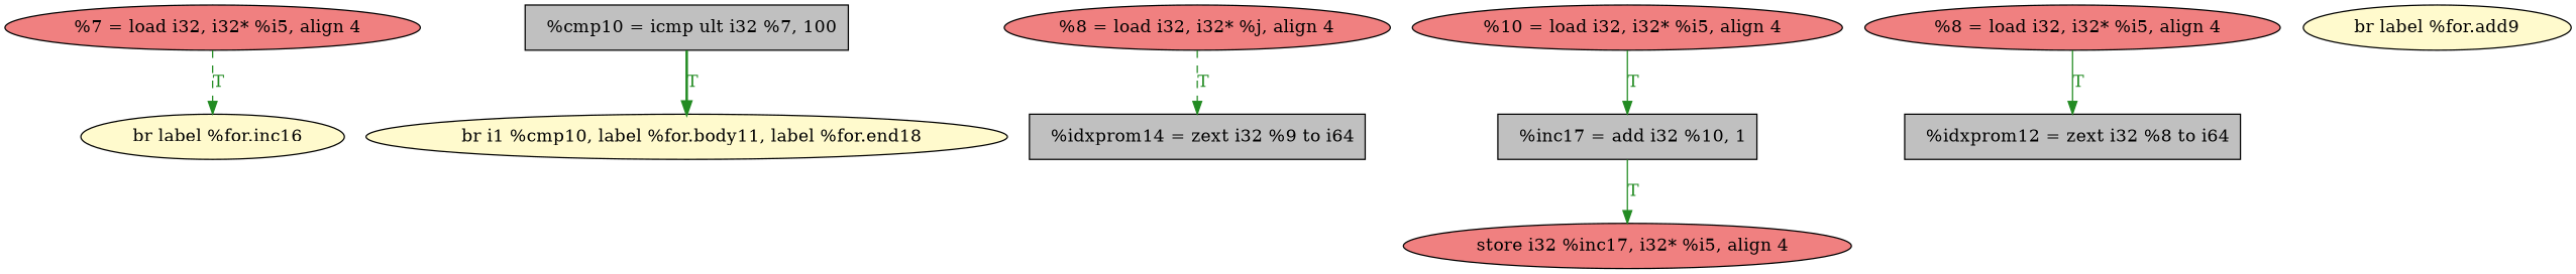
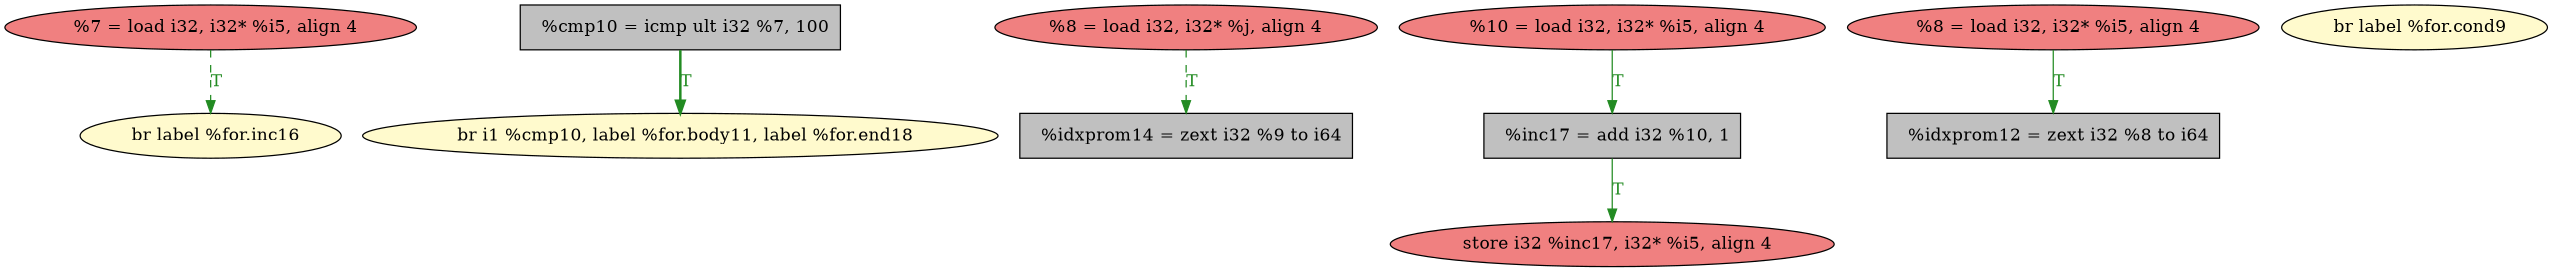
  digraph {
    node [fillcolor=lightcoral shape=ellipse style=filled]
    edge [color=forestgreen fontcolor=forestgreen style=solid]
    n1 [fillcolor=lemonchiffon label="  br label %for.inc16"]
    n2 [fillcolor=lemonchiffon label="  br i1 %cmp10, label %for.body11, label %for.end18"]
    n3 [label="  %7 = load i32, i32* %i5, align 4"]
    n4 [fillcolor=grey label="  %cmp10 = icmp ult i32 %7, 100" shape=rectangle]
    n5 [label="%8 = load i32, i32* %j, align 4"]
    n6 [fillcolor=grey label="  %idxprom14 = zext i32 %9 to i64" shape=rectangle]
    n7 [label="  store i32 %inc17, i32* %i5, align 4"]
    n8 [fillcolor=grey label="  %inc17 = add i32 %10, 1" shape=rectangle]
    n9 [label="  %8 = load i32, i32* %i5, align 4"]
    n10 [fillcolor=grey label="  %idxprom12 = zext i32 %8 to i64" shape=rectangle]
-   n11 [fillcolor=lemonchiffon label="br label %for.add9"]
+   n11 [fillcolor=lemonchiffon label="  br label %for.cond9"]
    n12 [label="  %10 = load i32, i32* %i5, align 4"]
    n3 -> n1 [label=T style=dashed]
    n4 -> n2 [label=T style=bold]
    n5 -> n6 [label=T style=dashed]
    n8 -> n7 [label=T]
    n9 -> n10 [label=T]
    n12 -> n8 [label=T]
  }
